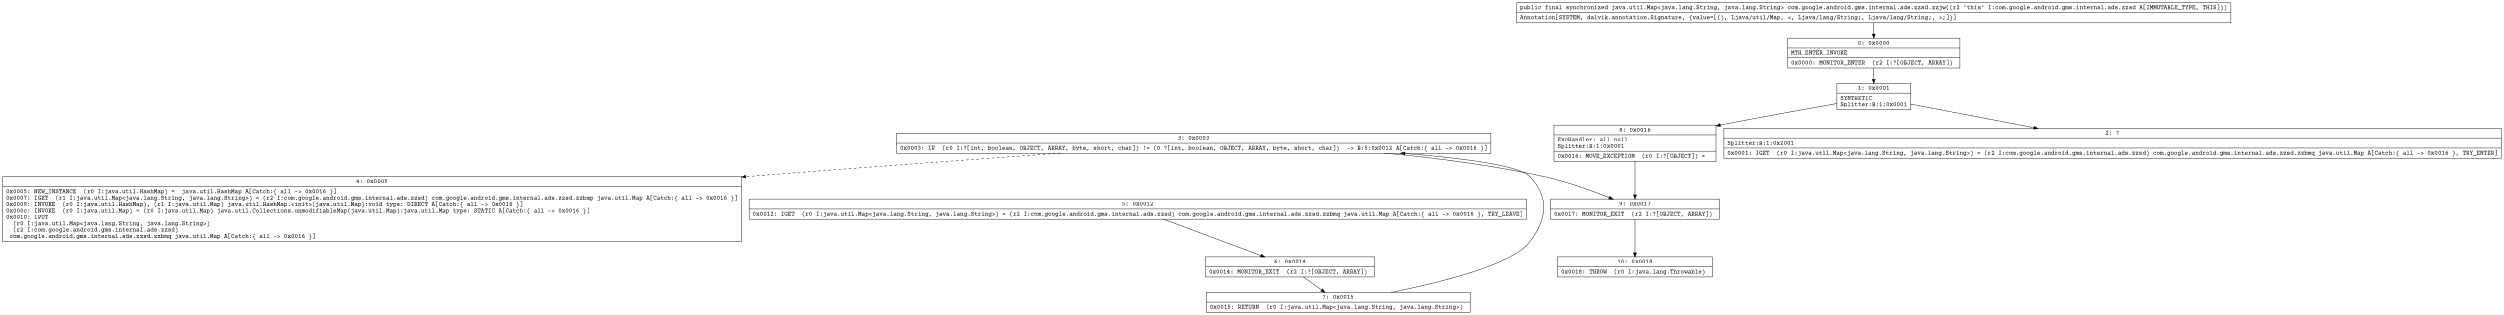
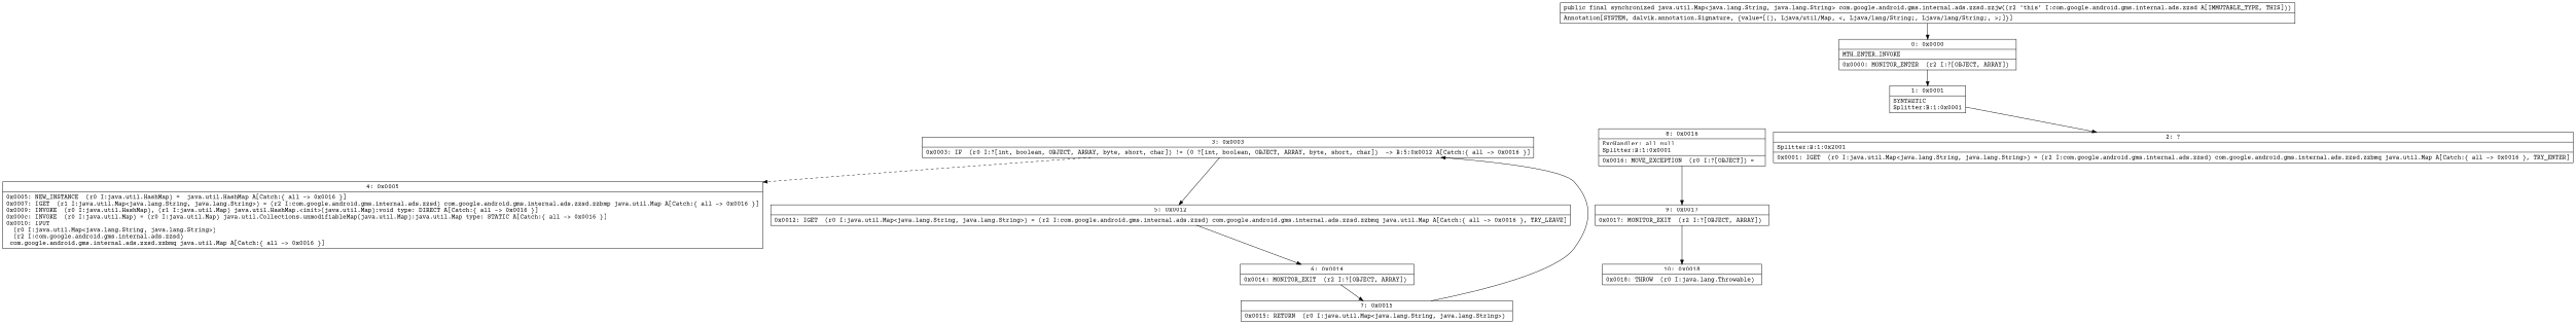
  digraph {
    fontname="Courier Prime"
    node [fontname="Courier Prime" shape=record]
    edge [fontname="Courier Prime"]
    n1 [label="{0\:\ 0x0000|MTH_ENTER_INVOKE\l|0x0000: MONITOR_ENTER  (r2 I:?[OBJECT, ARRAY]) \l}"]
    n2 [label="{1\:\ 0x0001|SYNTHETIC\lSplitter:B:1:0x0001\l}"]
    n3 [label="{2\:\ ?|Splitter:B:1:0x2001\l|0x0001: IGET  (r0 I:java.util.Map\<java.lang.String, java.lang.String\>) = (r2 I:com.google.android.gms.internal.ads.zzsd) com.google.android.gms.internal.ads.zzsd.zzbmq java.util.Map A[Catch:\{ all \-\> 0x0016 \}, TRY_ENTER]\l}"]
    n4 [label="{8\:\ 0x0016|ExcHandler: all null\lSplitter:B:1:0x0001\l|0x0016: MOVE_EXCEPTION  (r0 I:?[OBJECT]) =  \l}"]
    n5 [label="{9\:\ 0x0017|0x0017: MONITOR_EXIT  (r2 I:?[OBJECT, ARRAY]) \l}"]
    n6 [label="{3\:\ 0x0003|0x0003: IF  (r0 I:?[int, boolean, OBJECT, ARRAY, byte, short, char]) != (0 ?[int, boolean, OBJECT, ARRAY, byte, short, char])  \-\> B:5:0x0012 A[Catch:\{ all \-\> 0x0016 \}]\l}"]
    n7 [label="{4\:\ 0x0005|0x0005: NEW_INSTANCE  (r0 I:java.util.HashMap) =  java.util.HashMap A[Catch:\{ all \-\> 0x0016 \}]\l0x0007: IGET  (r1 I:java.util.Map\<java.lang.String, java.lang.String\>) = (r2 I:com.google.android.gms.internal.ads.zzsd) com.google.android.gms.internal.ads.zzsd.zzbmp java.util.Map A[Catch:\{ all \-\> 0x0016 \}]\l0x0009: INVOKE  (r0 I:java.util.HashMap), (r1 I:java.util.Map) java.util.HashMap.\<init\>(java.util.Map):void type: DIRECT A[Catch:\{ all \-\> 0x0016 \}]\l0x000c: INVOKE  (r0 I:java.util.Map) = (r0 I:java.util.Map) java.util.Collections.unmodifiableMap(java.util.Map):java.util.Map type: STATIC A[Catch:\{ all \-\> 0x0016 \}]\l0x0010: IPUT  \l  (r0 I:java.util.Map\<java.lang.String, java.lang.String\>)\l  (r2 I:com.google.android.gms.internal.ads.zzsd)\l com.google.android.gms.internal.ads.zzsd.zzbmq java.util.Map A[Catch:\{ all \-\> 0x0016 \}]\l}"]
    n8 [label="{5\:\ 0x0012|0x0012: IGET  (r0 I:java.util.Map\<java.lang.String, java.lang.String\>) = (r2 I:com.google.android.gms.internal.ads.zzsd) com.google.android.gms.internal.ads.zzsd.zzbmq java.util.Map A[Catch:\{ all \-\> 0x0016 \}, TRY_LEAVE]\l}"]
    n9 [label="{6\:\ 0x0014|0x0014: MONITOR_EXIT  (r2 I:?[OBJECT, ARRAY]) \l}"]
    n10 [label="{7\:\ 0x0015|0x0015: RETURN  (r0 I:java.util.Map\<java.lang.String, java.lang.String\>) \l}"]
    n11 [label="{10\:\ 0x0018|0x0018: THROW  (r0 I:java.lang.Throwable) \l}"]
    n12 [label="{public final synchronized java.util.Map\<java.lang.String, java.lang.String\> com.google.android.gms.internal.ads.zzsd.zzjw((r2 'this' I:com.google.android.gms.internal.ads.zzsd A[IMMUTABLE_TYPE, THIS]))  | Annotation[SYSTEM, dalvik.annotation.Signature, \{value=[(), Ljava\/util\/Map, \<, Ljava\/lang\/String;, Ljava\/lang\/String;, \>;]\}]\l}"]
    n1 -> n2
    n2 -> n3
-   n2 -> n4
    n4 -> n5
    n5 -> n11
    n6 -> n7 [style=dashed]
-   n6 -> n5
+   n6 -> n8
    n8 -> n9
    n9 -> n10
    n10 -> n6
    n12 -> n1
  }
